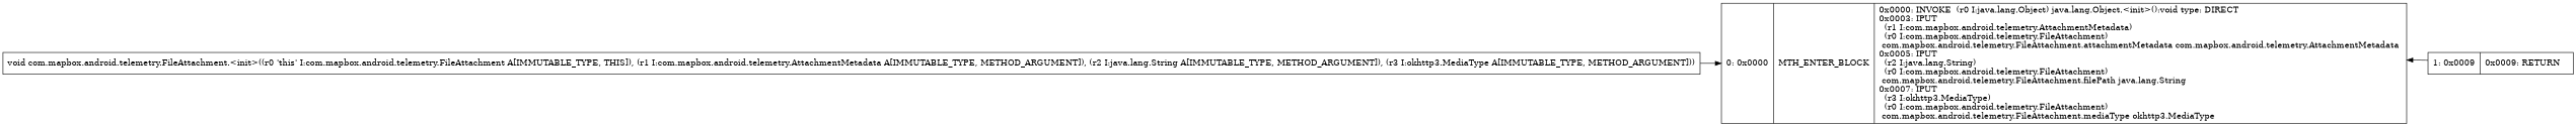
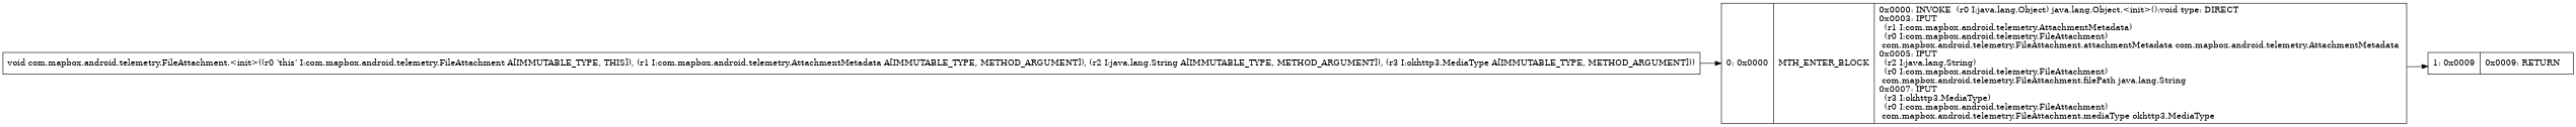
  digraph {
    rankdir=LR
    node [shape=record]
    n1 [label="{0\:\ 0x0000|MTH_ENTER_BLOCK\l|0x0000: INVOKE  (r0 I:java.lang.Object) java.lang.Object.\<init\>():void type: DIRECT \l0x0003: IPUT  \l  (r1 I:com.mapbox.android.telemetry.AttachmentMetadata)\l  (r0 I:com.mapbox.android.telemetry.FileAttachment)\l com.mapbox.android.telemetry.FileAttachment.attachmentMetadata com.mapbox.android.telemetry.AttachmentMetadata \l0x0005: IPUT  \l  (r2 I:java.lang.String)\l  (r0 I:com.mapbox.android.telemetry.FileAttachment)\l com.mapbox.android.telemetry.FileAttachment.filePath java.lang.String \l0x0007: IPUT  \l  (r3 I:okhttp3.MediaType)\l  (r0 I:com.mapbox.android.telemetry.FileAttachment)\l com.mapbox.android.telemetry.FileAttachment.mediaType okhttp3.MediaType \l}"]
    n2 [label="{1\:\ 0x0009|0x0009: RETURN   \l}"]
    n3 [label="{void com.mapbox.android.telemetry.FileAttachment.\<init\>((r0 'this' I:com.mapbox.android.telemetry.FileAttachment A[IMMUTABLE_TYPE, THIS]), (r1 I:com.mapbox.android.telemetry.AttachmentMetadata A[IMMUTABLE_TYPE, METHOD_ARGUMENT]), (r2 I:java.lang.String A[IMMUTABLE_TYPE, METHOD_ARGUMENT]), (r3 I:okhttp3.MediaType A[IMMUTABLE_TYPE, METHOD_ARGUMENT])) }"]
-   n2 -> n1
+   n1 -> n2
    n3 -> n1
  }
